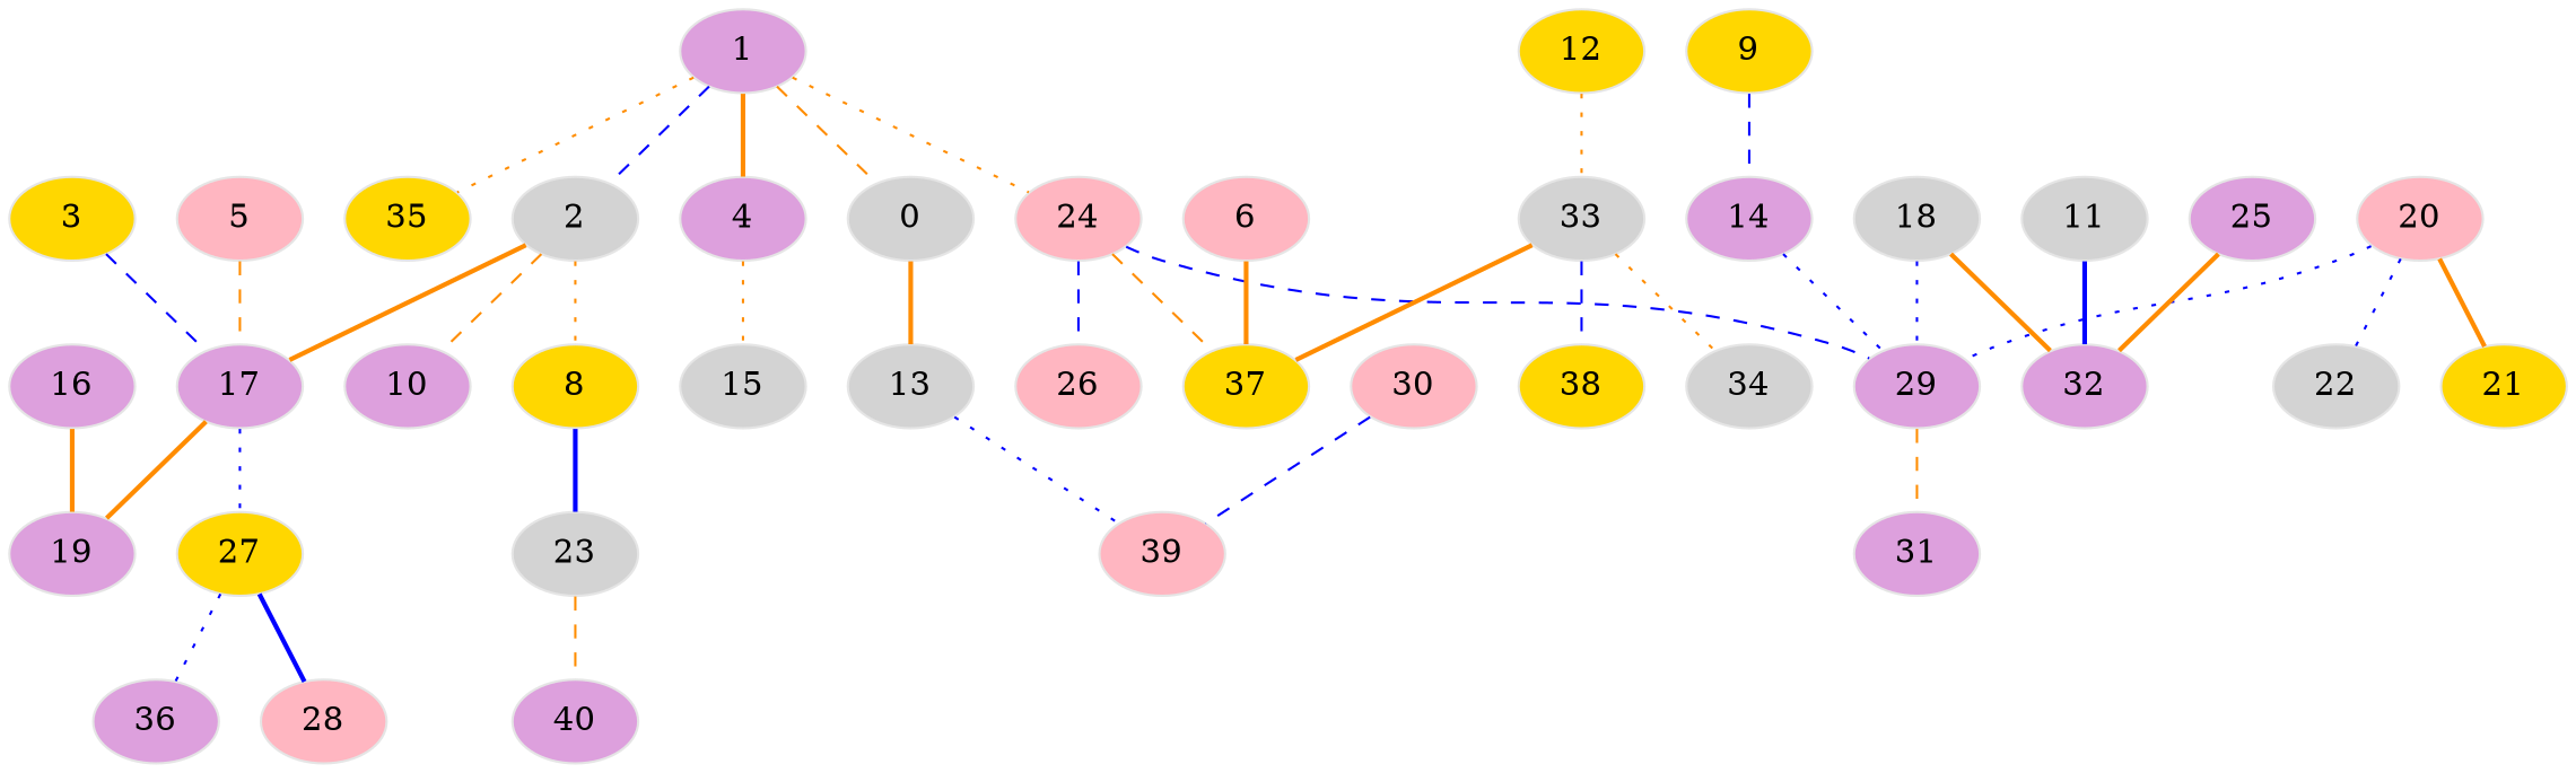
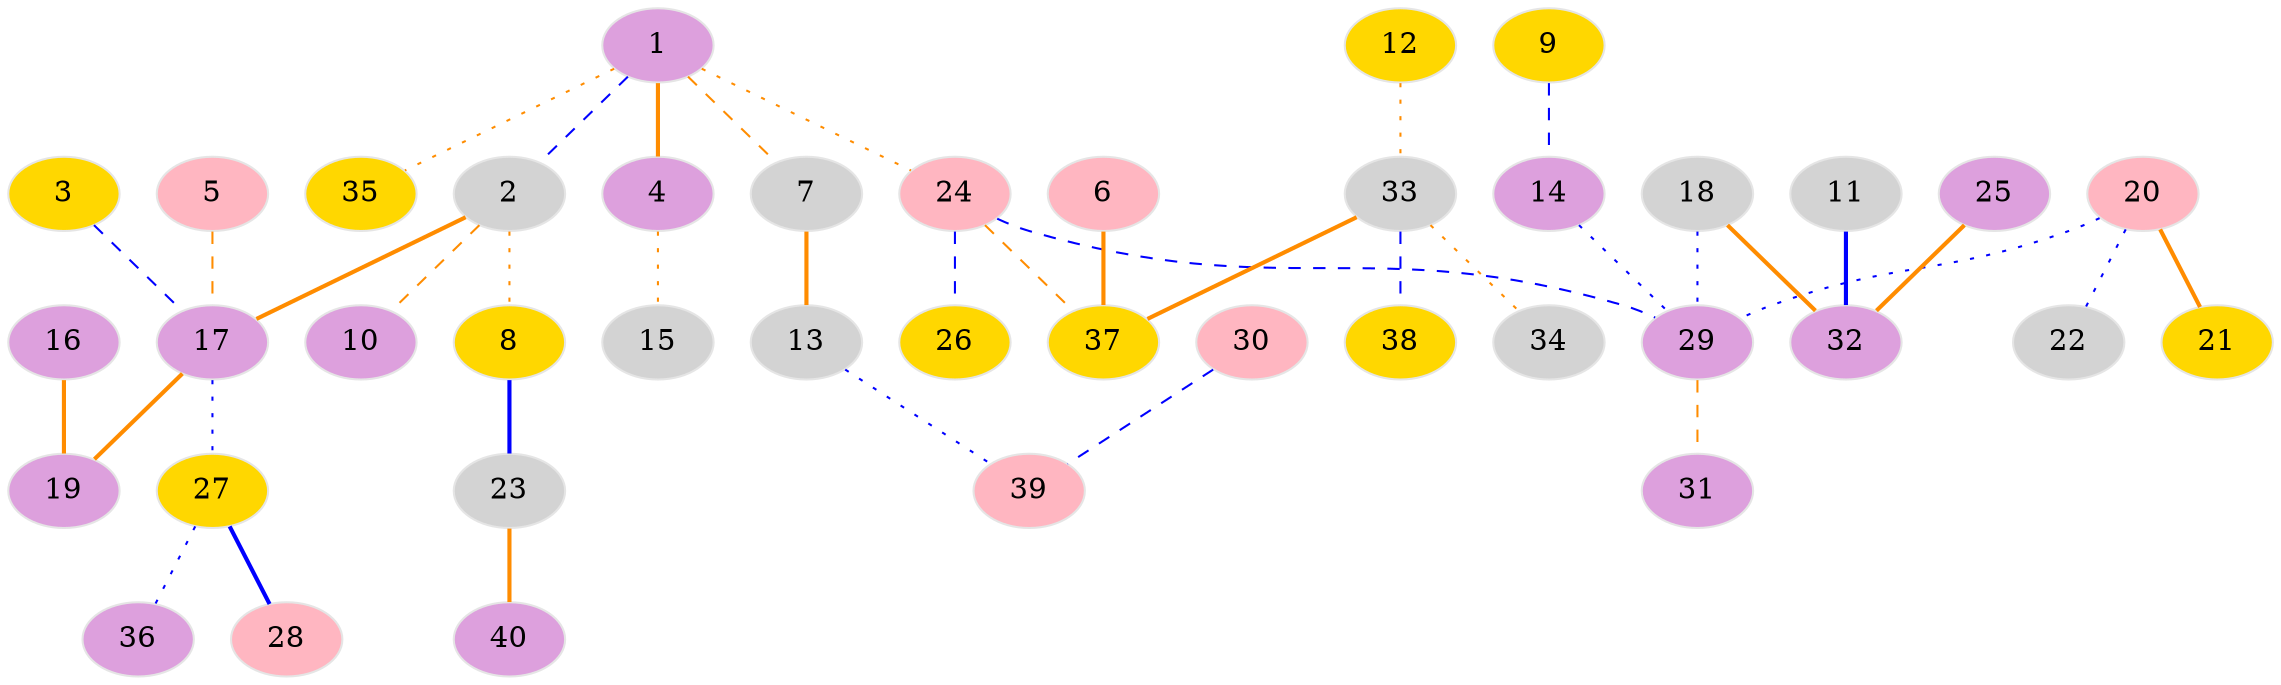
  graph {
    node [color=gray90 fillcolor=plum style=filled]
    edge [color=darkorange style=dotted weight=1.0]
    2 [fillcolor=lightgrey]
    1
    4
-   7 [fillcolor=lightgrey label=0]
+   7 [fillcolor=lightgrey]
    24 [fillcolor=lightpink]
    35 [fillcolor=gold]
    8 [fillcolor=gold]
    10
    17
    15 [fillcolor=lightgrey]
    13 [fillcolor=lightgrey]
    37 [fillcolor=gold]
    29
-   26 [fillcolor=lightpink]
+   26 [fillcolor=gold]
    23 [fillcolor=lightgrey]
    19
    27 [fillcolor=gold]
    3 [fillcolor=gold]
    5 [fillcolor=lightpink]
    6 [fillcolor=lightpink]
    39 [fillcolor=lightpink]
    40
    9 [fillcolor=gold]
    14
    11 [fillcolor=lightgrey]
    32
    12 [fillcolor=gold]
    33 [fillcolor=lightgrey]
    34 [fillcolor=lightgrey]
    38 [fillcolor=gold]
    31
    16
    28 [fillcolor=lightpink]
    36
    18 [fillcolor=lightgrey]
    20 [fillcolor=lightpink]
    21 [fillcolor=gold]
    22 [fillcolor=lightgrey]
    25
    30 [fillcolor=lightpink]
    2 -- 8
    2 -- 10 [style=dashed]
    2 -- 17 [style=bold]
    1 -- 2 [color=blue style=dashed]
    1 -- 4 [style=bold]
    1 -- 7 [style=dashed]
    1 -- 24
    1 -- 35
    4 -- 15
    7 -- 13 [style=bold]
    24 -- 37 [style=dashed]
    24 -- 29 [color=blue style=dashed]
    24 -- 26 [color=blue style=dashed]
    8 -- 23 [color=blue style=bold]
    17 -- 19 [style=bold]
    17 -- 27 [color=blue]
    13 -- 39 [color=blue]
    29 -- 31 [style=dashed]
-   23 -- 40 [style=dashed]
+   23 -- 40 [style=bold]
    27 -- 28 [color=blue style=bold]
    27 -- 36 [color=blue]
    3 -- 17 [color=blue style=dashed]
    5 -- 17 [style=dashed]
    6 -- 37 [style=bold]
    9 -- 14 [color=blue style=dashed]
    14 -- 29 [color=blue]
    11 -- 32 [color=blue style=bold]
    12 -- 33
    33 -- 37 [style=bold]
    33 -- 34
    33 -- 38 [color=blue style=dashed]
    16 -- 19 [style=bold]
    18 -- 29 [color=blue]
    18 -- 32 [style=bold]
    20 -- 29 [color=blue]
    20 -- 21 [style=bold]
    20 -- 22 [color=blue]
    25 -- 32 [style=bold]
    30 -- 39 [color=blue style=dashed]
  }
